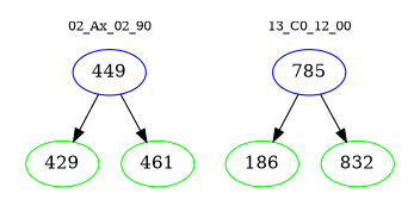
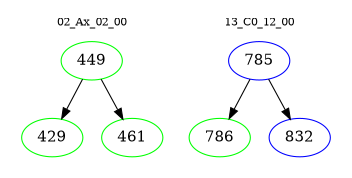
  digraph {
    node [color=blue]
    edge [color=black]
-   n1 [label=449]
+   n1 [color=green label=449]
    n2 [color=green label=429]
    n3 [color=green label=461]
    n4 [label=785]
-   n5 [color=green label=186]
-   n6 [color=green label=832]
+   n5 [color=green label=786]
+   n6 [label=832]
    subgraph cluster_1 {
      color=white
      fontsize=10
-     label="02_Ax_02_90"
+     label="02_Ax_02_00"
      n1
      n2
      n3
    }
    subgraph cluster_2 {
      color=white
      fontsize=10
      label="13_C0_12_00"
      n4
      n5
      n6
    }
    n1 -> n2
    n1 -> n3
    n4 -> n5
    n4 -> n6
  }
